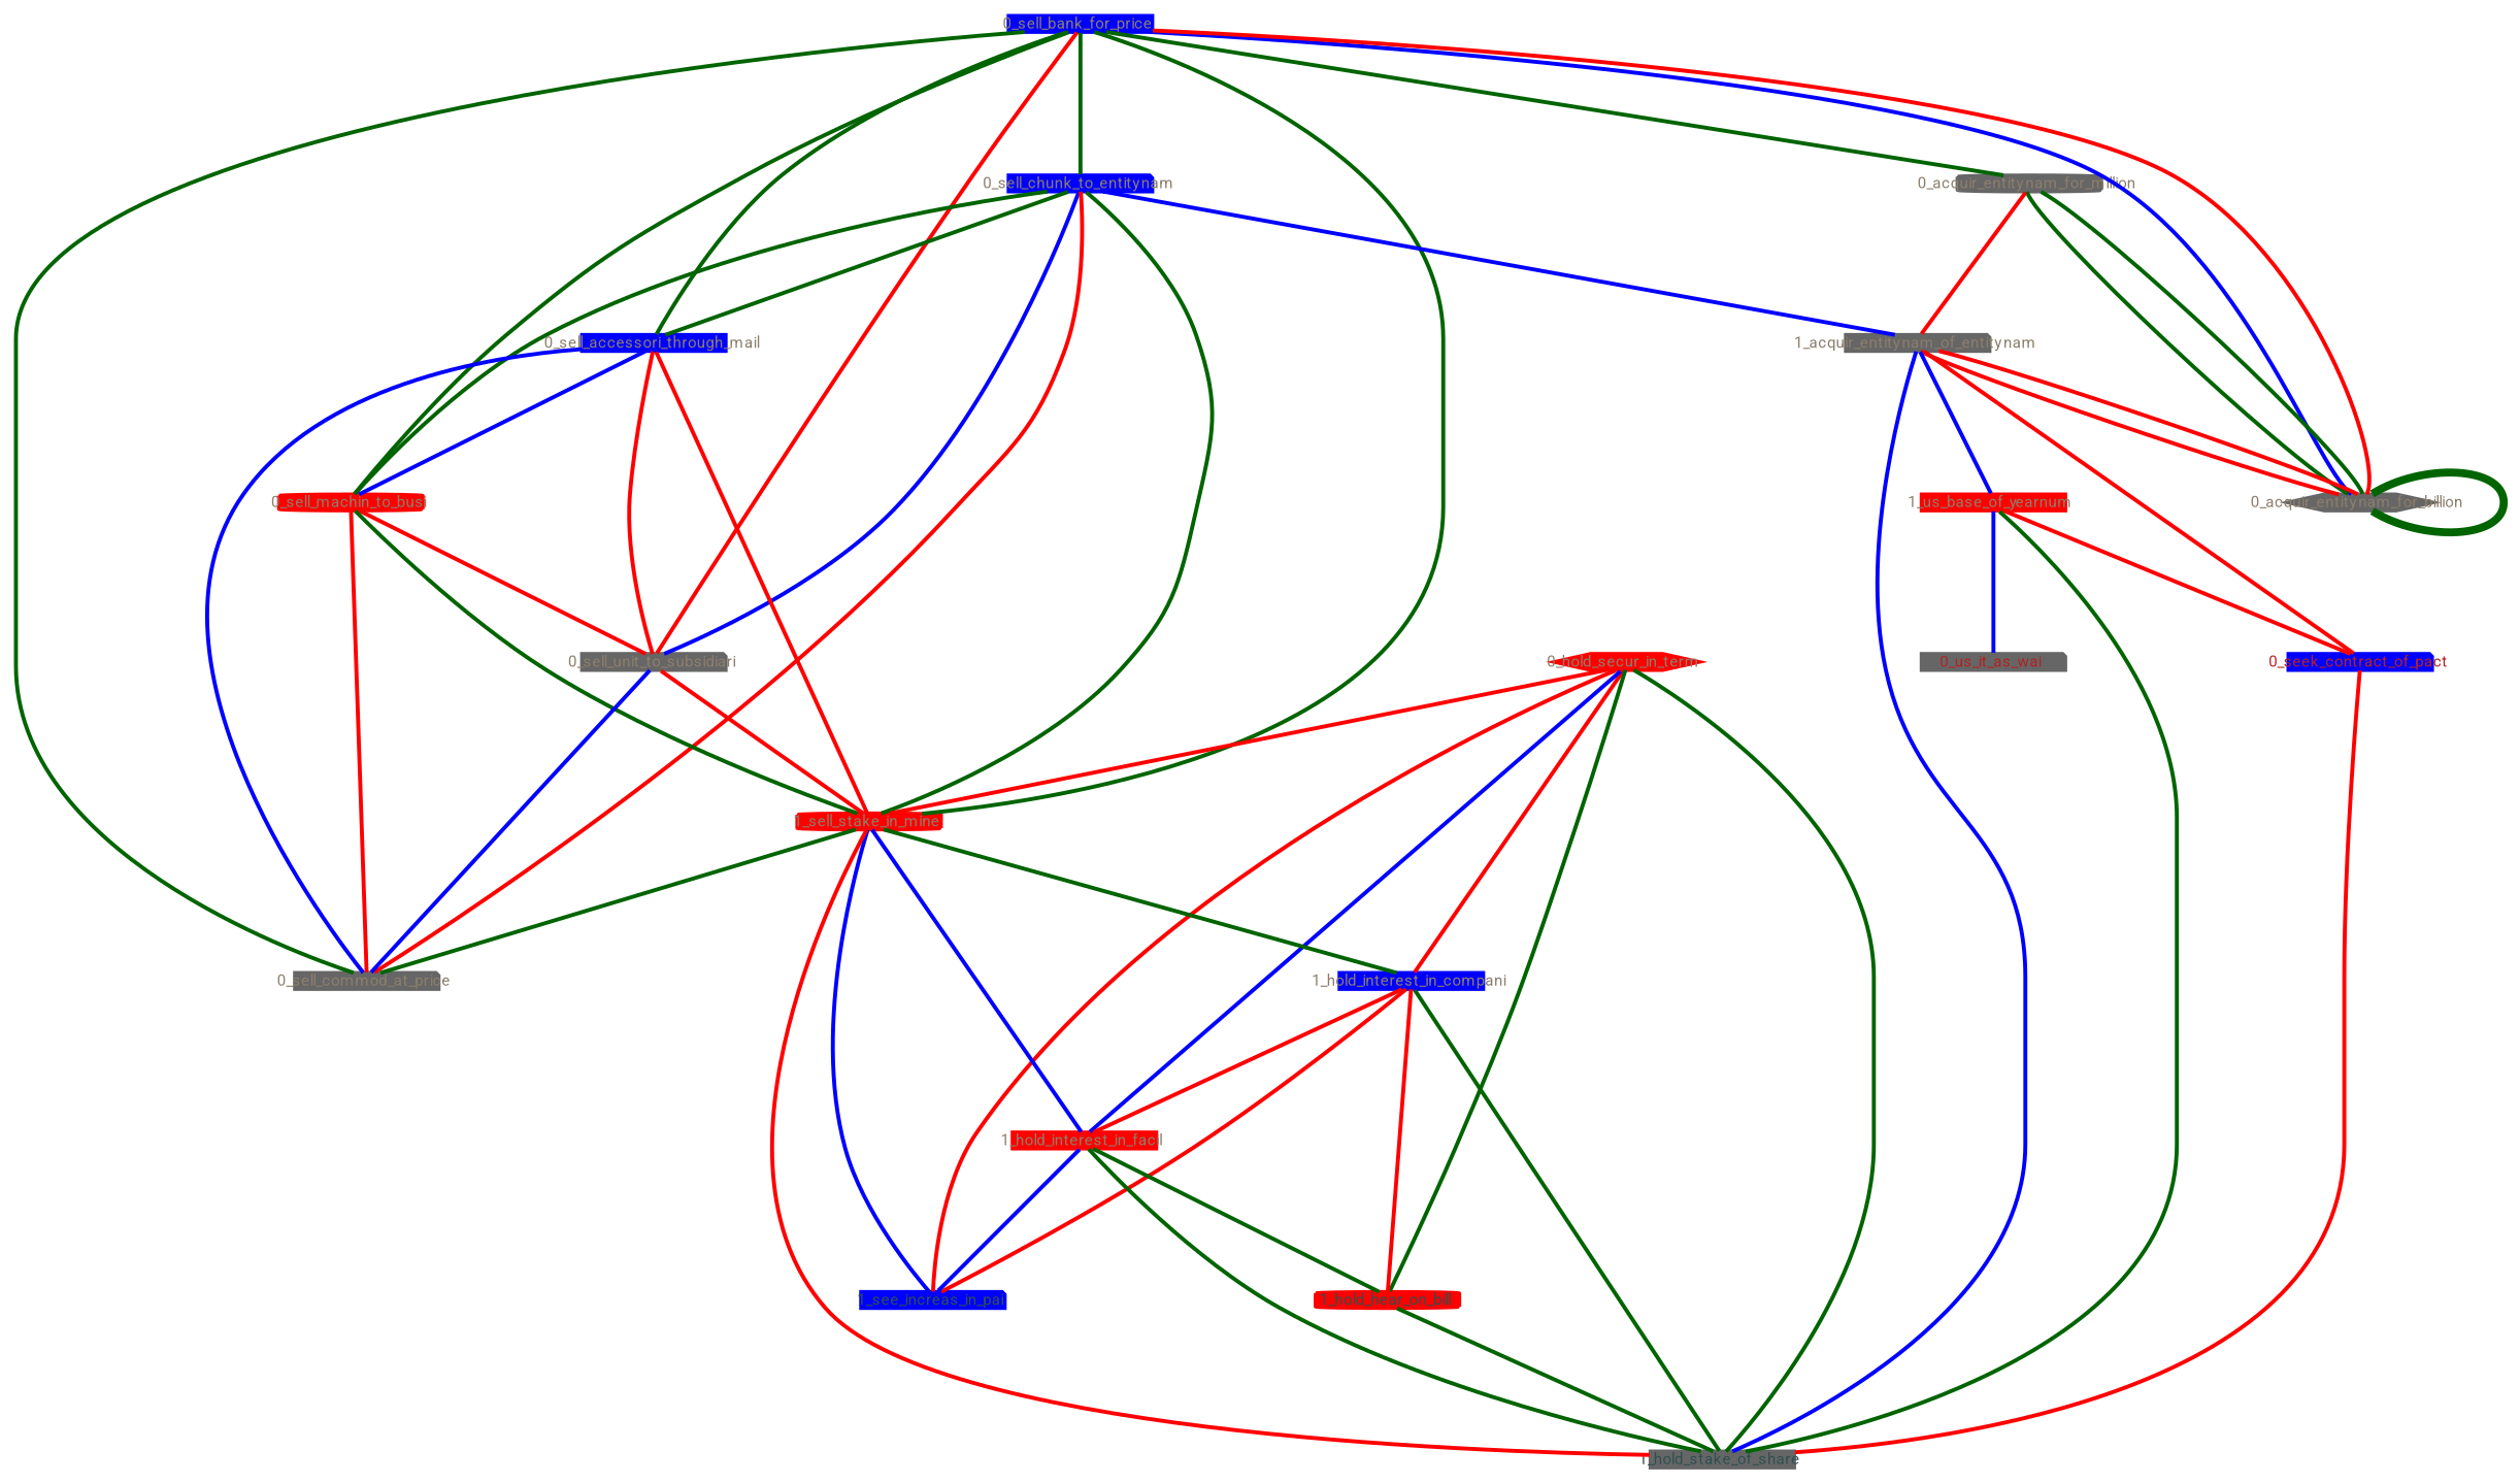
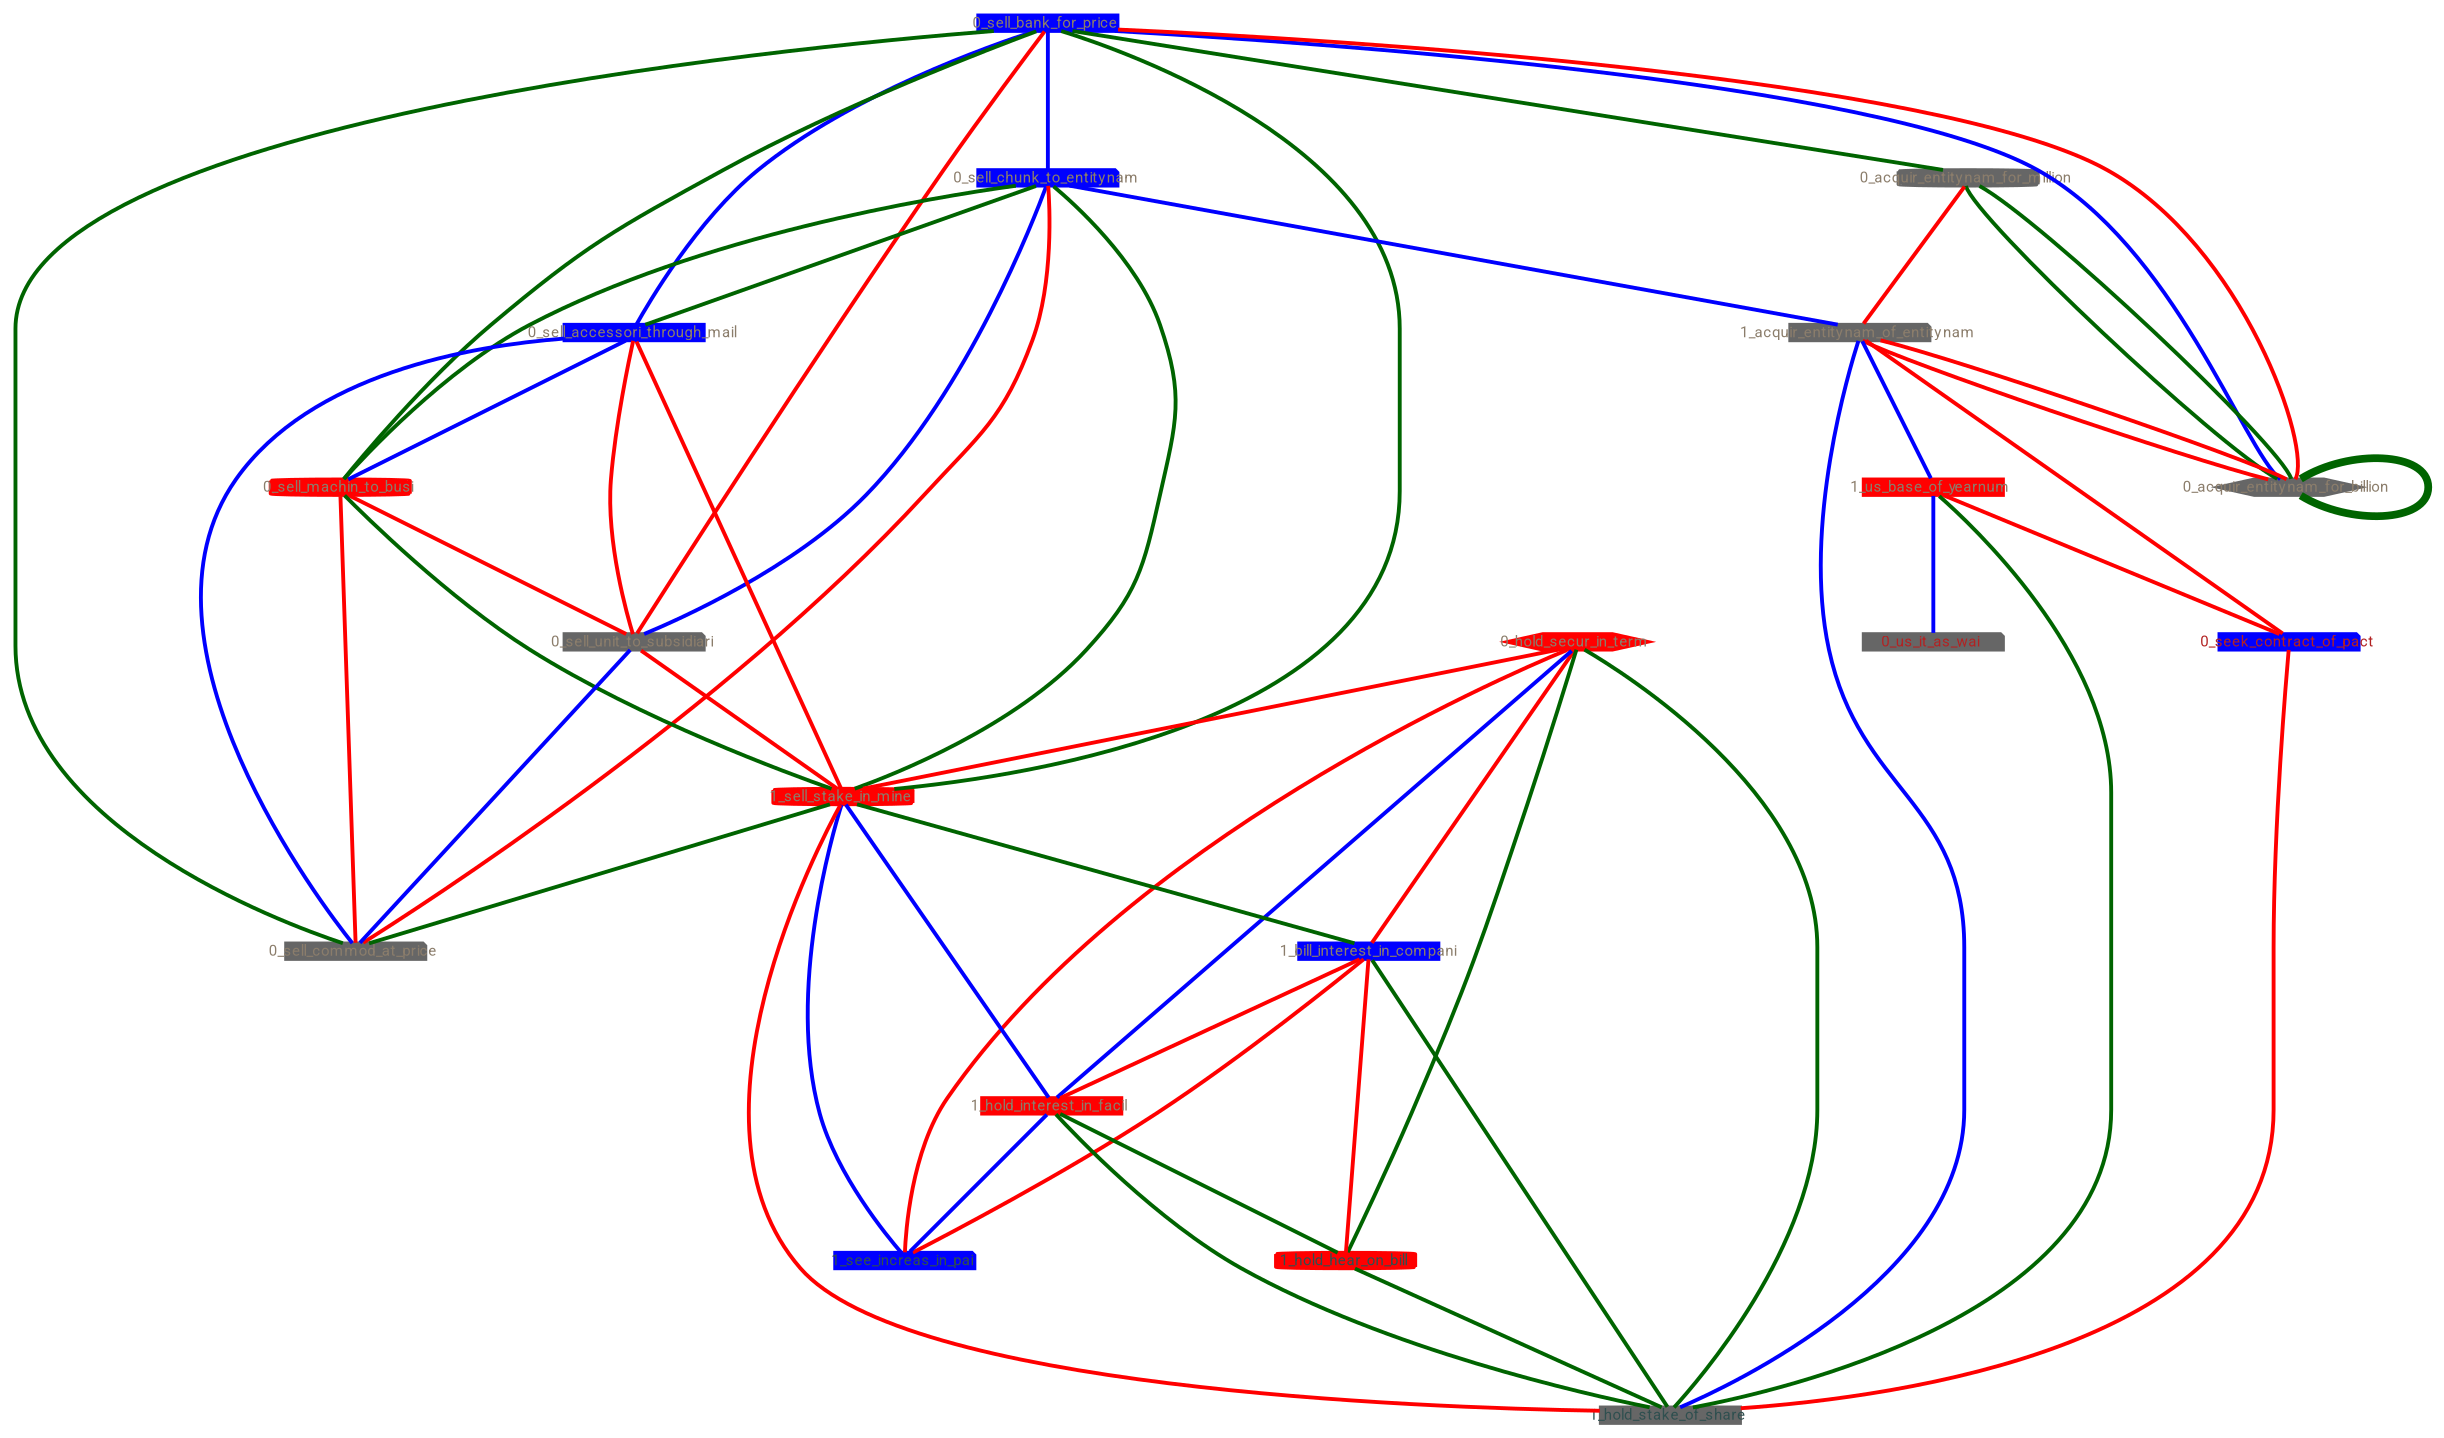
  graph {
    fontname=Roboto
    node [color=gray40 fixedsize=true fontcolor="#8b7d6b" fontname=Roboto fontsize=4 shape=note style=filled]
    edge [color=red fontname=Roboto w=1]
    "0_sell_bank_for_price " [color=blue height=.06 shape=box width=.5]
    "0_sell_chunk_to_entitynam " [color=blue height=.06 width=.5]
    "0_sell_accessori_through_mail " [color=blue height=.06 shape=box width=.5]
    "0_acquir_entitynam_for_million " [height=.06 shape=cylinder width=.5]
    "0_hold_secur_in_term " [color=red height=.06 shape=hexagon width=.5]
    "0_acquir_entitynam_for_billion " [height=.06 shape=hexagon width=.5]
    "0_sell_machin_to_busi " [color=red height=.06 shape=cylinder width=.5]
    "0_sell_unit_to_subsidiari " [height=.06 width=.5]
    "1_acquir_entitynam_of_entitynam " [height=.06 width=.5]
    "1_sell_stake_in_mine " [color=red height=.06 shape=cylinder width=.5]
    "1_us_base_of_yearnum " [color=red height=.06 shape=box width=.5]
    "0_sell_commod_at_price " [height=.06 width=.5]
-   "1_hold_interest_in_compani " [color=blue height=.06 shape=box width=.5]
+   "1_hold_interest_in_compani " [color=blue height=.06 shape=box width=.5 label="1_bill_interest_in_compani"]
    "1_hold_interest_in_facil " [color=red height=.06 shape=box width=.5]
    "0_seek_contract_of_pact " [color=blue fontcolor="#b22222" height=.06 width=.5]
    "0_us_it_as_wai " [fontcolor="#b22222" height=.06 width=.5]
    "1_see_increas_in_pai " [color=blue fontcolor="#2f4f4f" height=.06 width=.5]
    "1_hold_hear_on_bill " [color=red fontcolor="#2f4f4f" height=.06 shape=cylinder width=.5]
    "1_hold_stake_of_share " [fontcolor="#2f4f4f" height=.06 shape=box width=.5]
    subgraph sub_1 {
      "0_sell_bank_for_price "
      "0_sell_chunk_to_entitynam "
      "0_sell_accessori_through_mail "
      "0_acquir_entitynam_for_million "
      "0_hold_secur_in_term "
      "0_acquir_entitynam_for_billion "
      "0_sell_machin_to_busi "
      "0_sell_unit_to_subsidiari "
      "1_acquir_entitynam_of_entitynam "
      "1_sell_stake_in_mine "
      "1_us_base_of_yearnum "
      "0_sell_commod_at_price "
      "1_hold_interest_in_compani "
      "1_hold_interest_in_facil "
    }
    subgraph sub_2 {
      "0_seek_contract_of_pact "
      "0_us_it_as_wai "
    }
-   "0_sell_bank_for_price " -- "0_sell_chunk_to_entitynam " [color=darkgreen]
-   "0_sell_bank_for_price " -- "0_sell_accessori_through_mail " [color=darkgreen]
+   "0_sell_bank_for_price " -- "0_sell_chunk_to_entitynam " [color=blue]
+   "0_sell_bank_for_price " -- "0_sell_accessori_through_mail " [color=blue]
    "0_sell_bank_for_price " -- "0_acquir_entitynam_for_million " [color=darkgreen]
    "0_sell_bank_for_price " -- "0_acquir_entitynam_for_billion " [color=blue]
    "0_sell_bank_for_price " -- "0_acquir_entitynam_for_billion "
    "0_sell_bank_for_price " -- "0_sell_machin_to_busi " [color=darkgreen]
    "0_sell_bank_for_price " -- "0_sell_unit_to_subsidiari "
    "0_sell_bank_for_price " -- "1_sell_stake_in_mine " [color=darkgreen]
    "0_sell_bank_for_price " -- "0_sell_commod_at_price " [color=darkgreen w=2]
    "0_sell_chunk_to_entitynam " -- "0_sell_accessori_through_mail " [color=darkgreen]
    "0_sell_chunk_to_entitynam " -- "0_sell_machin_to_busi " [color=darkgreen w=2]
    "0_sell_chunk_to_entitynam " -- "0_sell_unit_to_subsidiari " [color=blue w=2]
    "0_sell_chunk_to_entitynam " -- "1_acquir_entitynam_of_entitynam " [color=blue]
    "0_sell_chunk_to_entitynam " -- "1_sell_stake_in_mine " [color=darkgreen]
    "0_sell_chunk_to_entitynam " -- "0_sell_commod_at_price "
    "0_sell_accessori_through_mail " -- "0_sell_machin_to_busi " [color=blue]
    "0_sell_accessori_through_mail " -- "0_sell_unit_to_subsidiari "
    "0_sell_accessori_through_mail " -- "1_sell_stake_in_mine "
    "0_sell_accessori_through_mail " -- "0_sell_commod_at_price " [color=blue]
    "0_acquir_entitynam_for_million " -- "0_acquir_entitynam_for_billion " [color=darkgreen w=3]
    "0_acquir_entitynam_for_million " -- "0_acquir_entitynam_for_billion " [color=darkgreen w=3]
    "0_acquir_entitynam_for_million " -- "1_acquir_entitynam_of_entitynam " [w=2]
    "0_hold_secur_in_term " -- "1_sell_stake_in_mine "
    "0_hold_secur_in_term " -- "1_hold_interest_in_compani " [w=2]
    "0_hold_secur_in_term " -- "1_hold_interest_in_facil " [color=blue w=2]
    "0_hold_secur_in_term " -- "1_see_increas_in_pai "
    "0_hold_secur_in_term " -- "1_hold_hear_on_bill " [color=darkgreen]
    "0_hold_secur_in_term " -- "1_hold_stake_of_share " [color=darkgreen]
    "0_acquir_entitynam_for_billion " -- "0_acquir_entitynam_for_billion " [color=darkgreen style=bold w=4]
    "0_acquir_entitynam_for_billion " -- "1_acquir_entitynam_of_entitynam " [w=2]
    "0_sell_machin_to_busi " -- "0_sell_unit_to_subsidiari " [w=2]
    "0_sell_machin_to_busi " -- "1_sell_stake_in_mine " [color=darkgreen]
    "0_sell_machin_to_busi " -- "0_sell_commod_at_price "
    "0_sell_unit_to_subsidiari " -- "1_sell_stake_in_mine "
    "0_sell_unit_to_subsidiari " -- "0_sell_commod_at_price " [color=blue]
    "1_acquir_entitynam_of_entitynam " -- "0_acquir_entitynam_for_billion " [w=2]
    "1_acquir_entitynam_of_entitynam " -- "1_us_base_of_yearnum " [color=blue]
    "1_acquir_entitynam_of_entitynam " -- "0_seek_contract_of_pact "
    "1_acquir_entitynam_of_entitynam " -- "1_hold_stake_of_share " [color=blue]
    "1_sell_stake_in_mine " -- "0_sell_commod_at_price " [color=darkgreen]
    "1_sell_stake_in_mine " -- "1_hold_interest_in_compani " [color=darkgreen]
    "1_sell_stake_in_mine " -- "1_hold_interest_in_facil " [color=blue]
    "1_sell_stake_in_mine " -- "1_see_increas_in_pai " [color=blue]
    "1_sell_stake_in_mine " -- "1_hold_stake_of_share "
    "1_us_base_of_yearnum " -- "0_seek_contract_of_pact "
    "1_us_base_of_yearnum " -- "0_us_it_as_wai " [color=blue]
    "1_us_base_of_yearnum " -- "1_hold_stake_of_share " [color=darkgreen]
    "1_hold_interest_in_compani " -- "1_hold_interest_in_facil " [w=3]
    "1_hold_interest_in_compani " -- "1_see_increas_in_pai "
    "1_hold_interest_in_compani " -- "1_hold_hear_on_bill "
    "1_hold_interest_in_compani " -- "1_hold_stake_of_share " [color=darkgreen]
    "1_hold_interest_in_facil " -- "1_see_increas_in_pai " [color=blue]
    "1_hold_interest_in_facil " -- "1_hold_hear_on_bill " [color=darkgreen]
    "1_hold_interest_in_facil " -- "1_hold_stake_of_share " [color=darkgreen]
    "0_seek_contract_of_pact " -- "1_hold_stake_of_share "
    "1_hold_hear_on_bill " -- "1_hold_stake_of_share " [color=darkgreen]
  }
